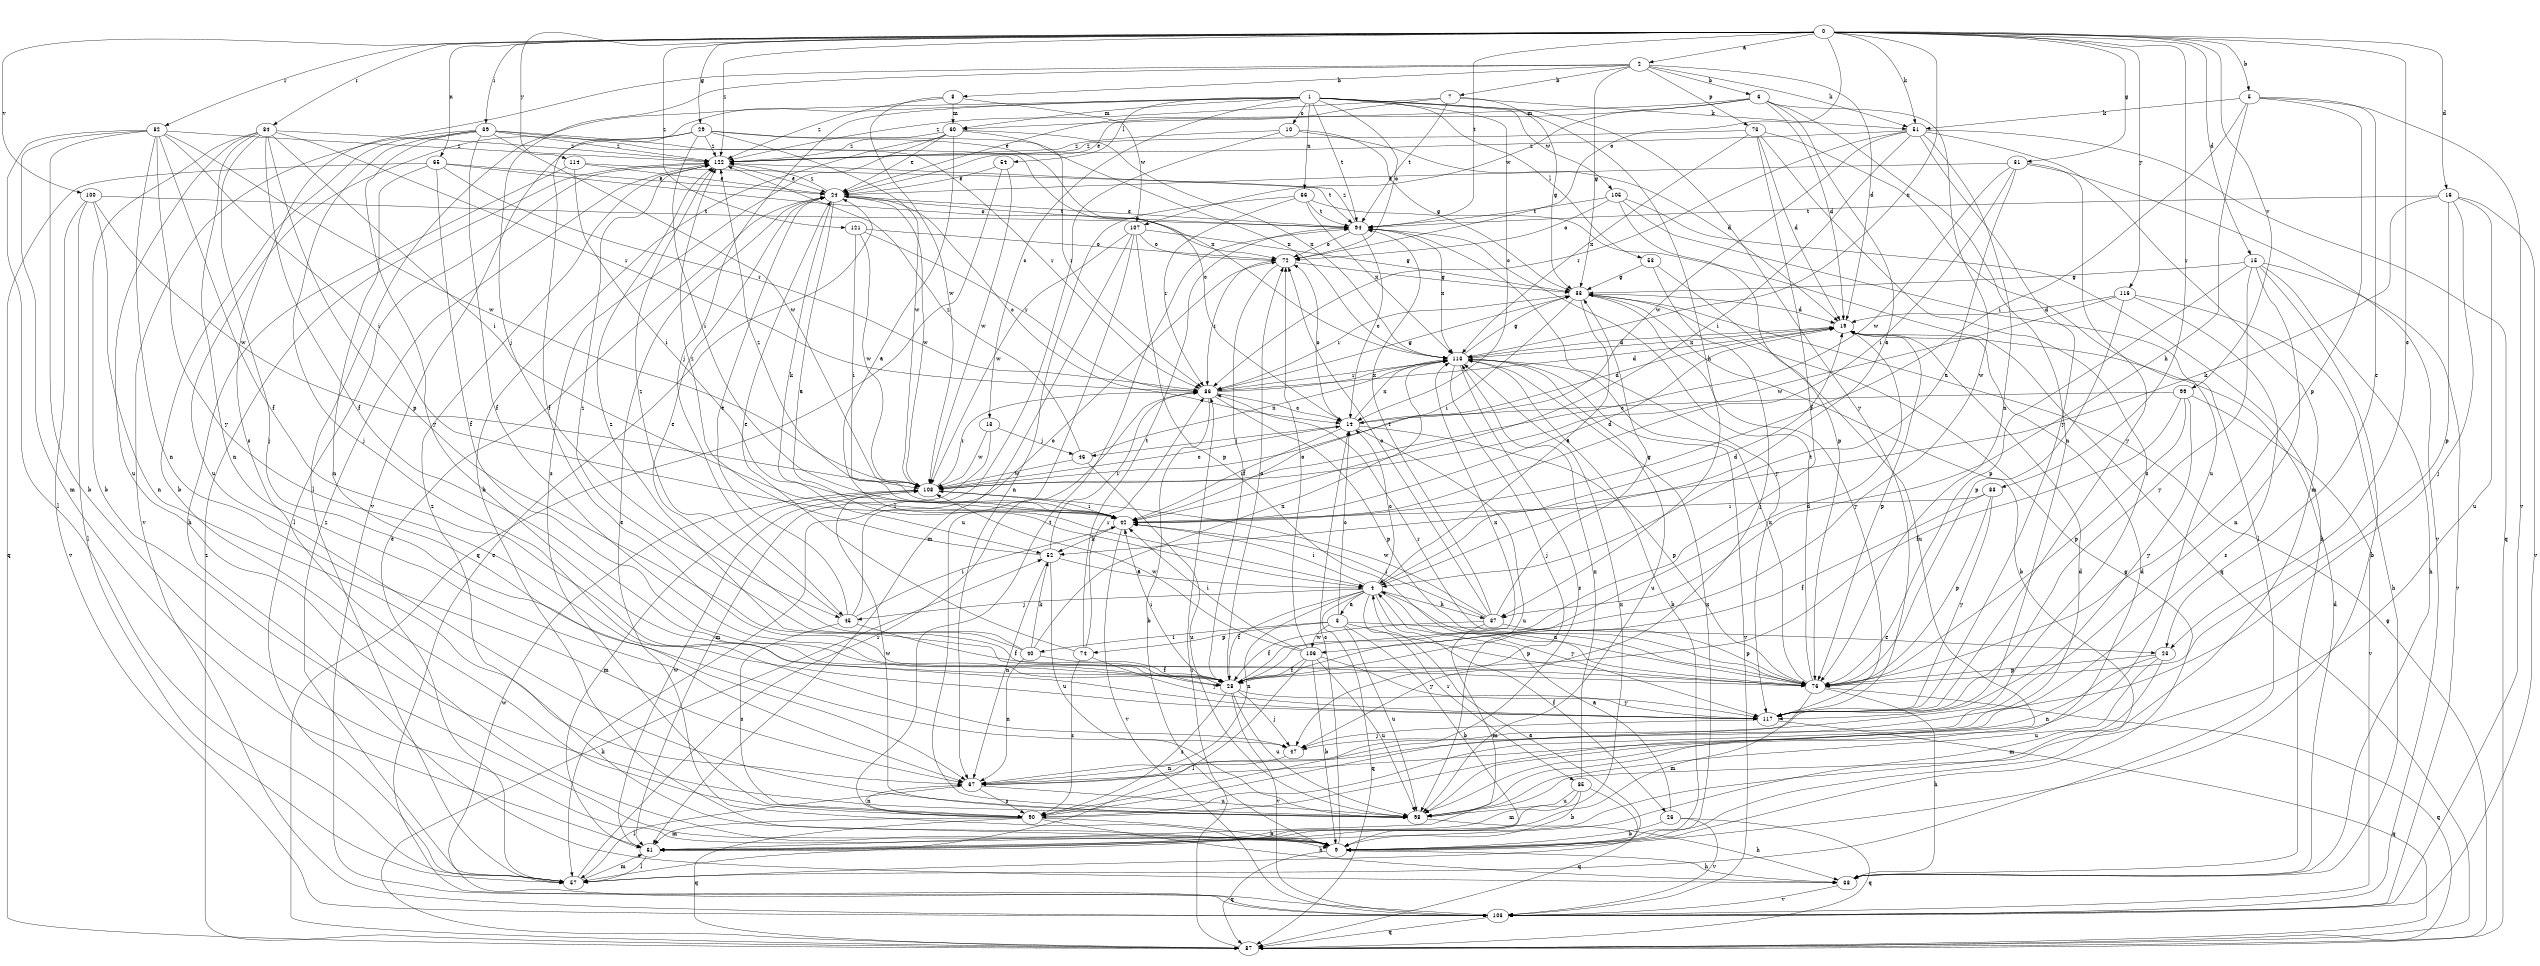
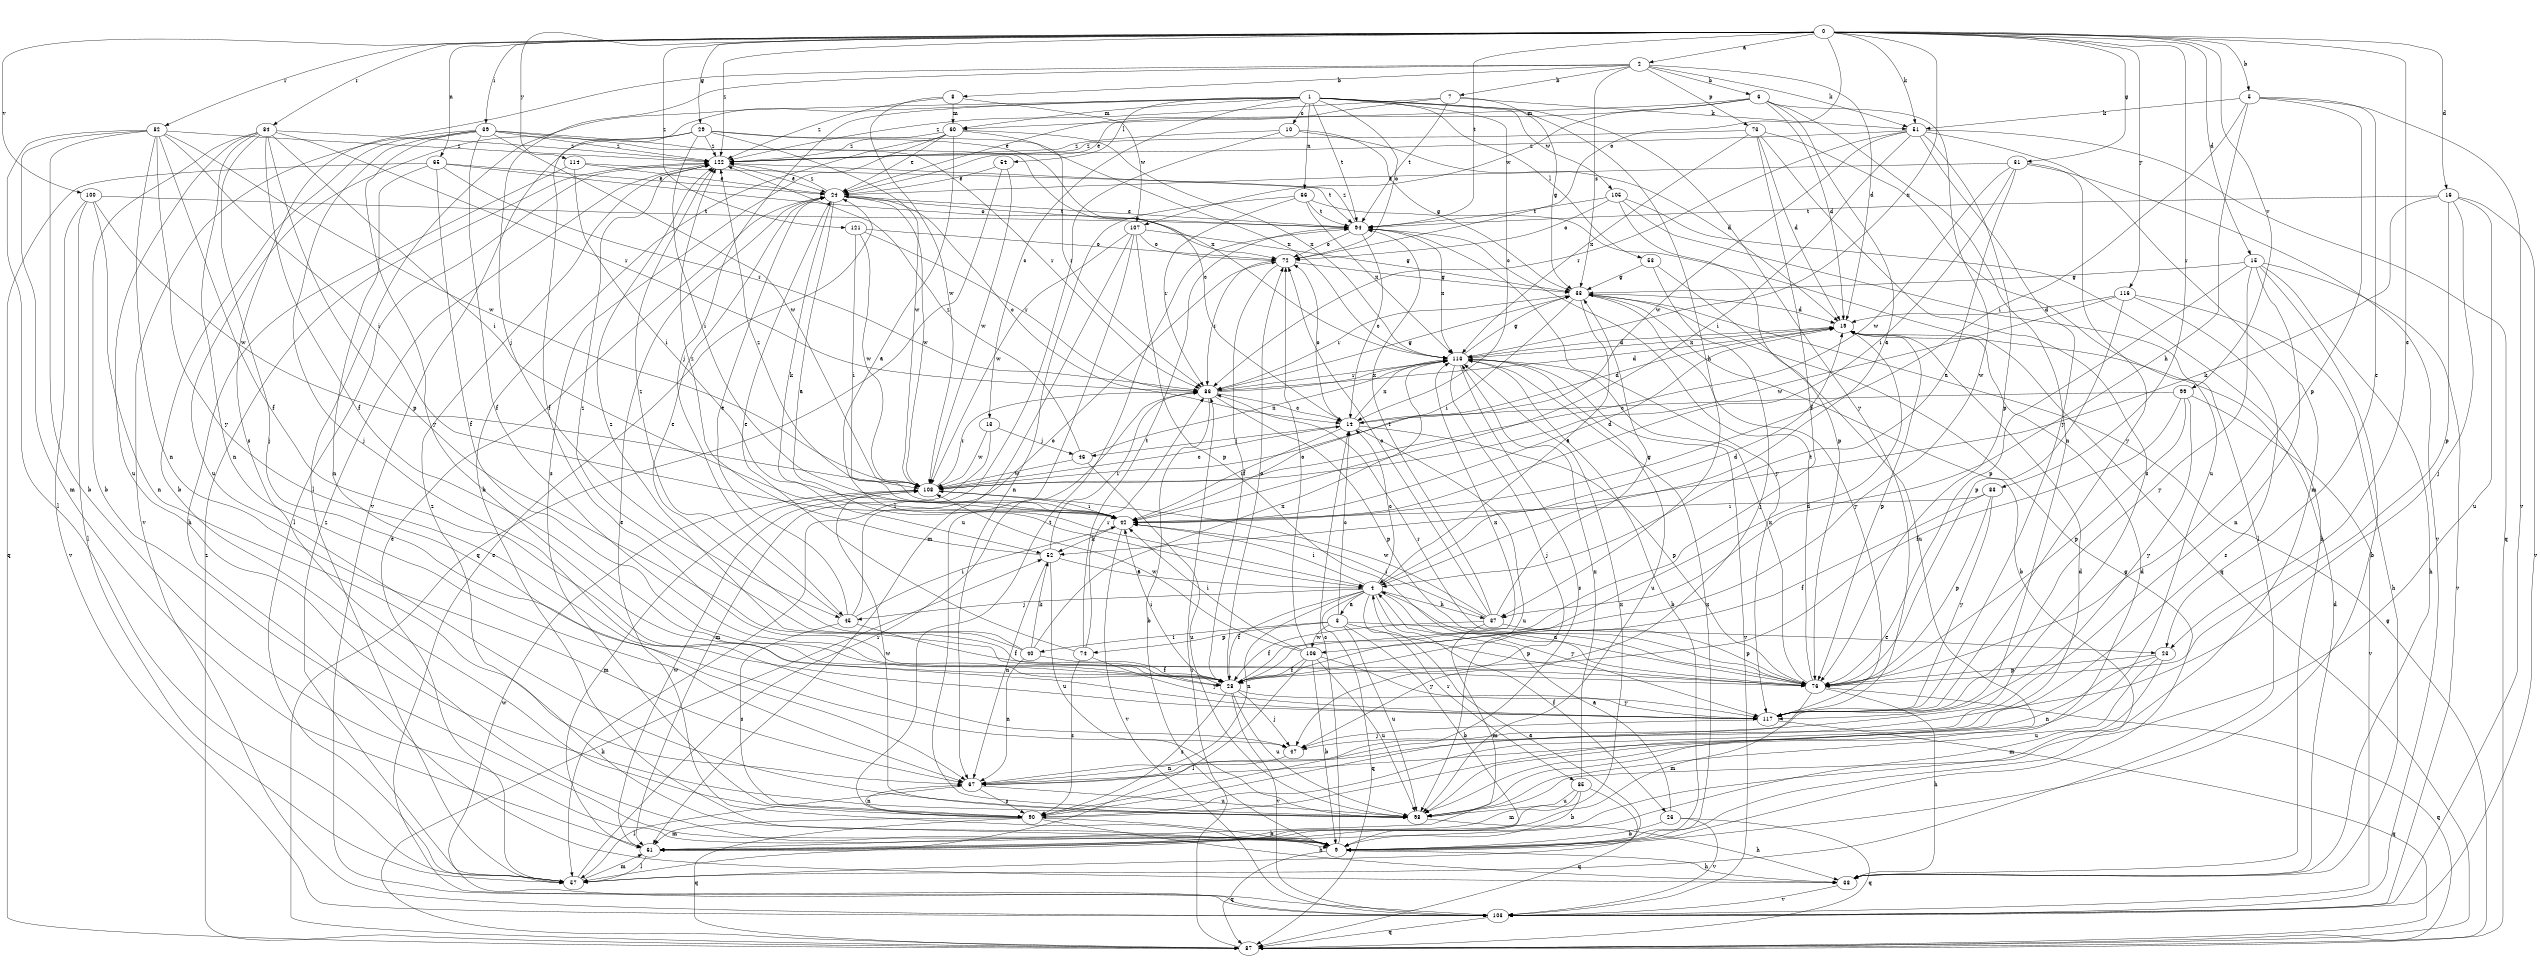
  strict digraph {
    0
    2
    5
    15
    16
    23
    29
    31
    39
    51
    65
    72
    82
    83
    84
    94
    99
    100
    113
    114
    116
    121
    122
    45
    6
    7
    8
    19
    33
    73
    90
    37
    103
    76
    42
    117
    9
    67
    38
    98
    47
    52
    61
    14
    28
    108
    4
    24
    86
    n50 [label=87]
    57
    1
    10
    13
    53
    54
    60
    66
    105
    46
    106
    107
    3
    40
    74
    26
    85
    0 -> 2 [label=a]
    0 -> 5 [label=b]
    0 -> 15 [label=d]
    0 -> 16 [label=d]
    0 -> 23 [label=e]
    0 -> 29 [label=g]
    0 -> 31 [label=g]
    0 -> 39 [label=i]
    0 -> 51 [label=k]
    0 -> 65 [label=n]
    0 -> 72 [label=o]
    0 -> 82 [label=r]
    0 -> 83 [label=r]
    0 -> 84 [label=r]
    0 -> 94 [label=t]
    0 -> 99 [label=v]
    0 -> 100 [label=v]
    0 -> 113 [label=x]
    0 -> 114 [label=y]
    0 -> 116 [label=y]
    0 -> 121 [label=z]
    0 -> 122 [label=z]
    2 -> 51 [label=k]
    2 -> 45 [label=j]
    2 -> 6 [label=b]
    2 -> 7 [label=b]
    2 -> 8 [label=b]
    2 -> 19 [label=d]
-   2 -> 33 [label=g]
+   2 -> 33 [label=s]
    2 -> 73 [label=p]
    2 -> 90 [label=s]
    5 -> 23 [label=e]
    5 -> 51 [label=k]
    5 -> 37 [label=h]
    5 -> 103 [label=v]
    5 -> 76 [label=p]
    5 -> 42 [label=i]
    15 -> 33 [label=g]
    15 -> 103 [label=v]
    15 -> 76 [label=p]
    15 -> 117 [label=y]
    15 -> 9 [label=b]
    15 -> 67 [label=n]
    15 -> 38 [label=h]
    16 -> 94 [label=t]
    16 -> 103 [label=v]
    16 -> 76 [label=p]
    16 -> 98 [label=u]
    16 -> 47 [label=j]
    16 -> 52 [label=k]
    23 -> 76 [label=p]
    23 -> 67 [label=n]
    23 -> 98 [label=u]
    23 -> 61 [label=m]
    29 -> 113 [label=x]
    29 -> 122 [label=z]
    29 -> 42 [label=i]
    29 -> 98 [label=u]
    29 -> 14 [label=c]
    29 -> 28 [label=f]
    29 -> 108 [label=w]
    31 -> 103 [label=v]
    31 -> 42 [label=i]
    31 -> 117 [label=y]
    31 -> 108 [label=w]
    31 -> 4 [label=a]
    31 -> 24 [label=e]
    39 -> 113 [label=x]
    39 -> 122 [label=z]
    39 -> 103 [label=v]
    39 -> 117 [label=y]
    39 -> 9 [label=b]
    39 -> 47 [label=j]
    39 -> 28 [label=f]
    39 -> 108 [label=w]
    39 -> 86 [label=r]
    51 -> 122 [label=z]
-   51 -> 76 [label=n]
+   51 -> 76 [label=p]
    51 -> 42 [label=i]
    51 -> 117 [label=y]
    51 -> 61 [label=m]
    51 -> 108 [label=w]
    51 -> 86 [label=r]
    51 -> n50 [label=q]
    65 -> 72 [label=o]
    65 -> 67 [label=n]
    65 -> 28 [label=f]
    65 -> 24 [label=e]
    65 -> 86 [label=r]
    65 -> n50 [label=q]
    72 -> 33 [label=g]
    72 -> 28 [label=f]
    72 -> 86 [label=r]
    82 -> 122 [label=z]
    82 -> 42 [label=i]
    82 -> 117 [label=y]
    82 -> 9 [label=b]
    82 -> 67 [label=n]
    82 -> 61 [label=m]
    82 -> 28 [label=f]
    82 -> 108 [label=w]
    82 -> 57 [label=l]
    83 -> 76 [label=p]
    83 -> 42 [label=i]
    83 -> 117 [label=y]
    83 -> 28 [label=f]
    84 -> 122 [label=z]
    84 -> 76 [label=p]
    84 -> 42 [label=i]
    84 -> 9 [label=b]
    84 -> 67 [label=n]
    84 -> 98 [label=u]
    84 -> 47 [label=j]
    84 -> 28 [label=f]
    84 -> 86 [label=r]
    94 -> 72 [label=o]
    94 -> 113 [label=x]
    94 -> 122 [label=z]
    94 -> 117 [label=y]
    94 -> 14 [label=c]
    94 -> 24 [label=e]
    99 -> 103 [label=v]
    99 -> 76 [label=p]
    99 -> 117 [label=y]
    99 -> 14 [label=c]
    99 -> 28 [label=f]
    100 -> 94 [label=t]
    100 -> 103 [label=v]
    100 -> 67 [label=n]
    100 -> 108 [label=w]
    100 -> 57 [label=l]
    113 -> 19 [label=d]
    113 -> 33 [label=g]
    113 -> 90 [label=s]
    113 -> 103 [label=v]
    113 -> 9 [label=b]
    113 -> 98 [label=u]
    113 -> 47 [label=j]
    113 -> 86 [label=r]
    114 -> 94 [label=t]
    114 -> 42 [label=i]
    114 -> 38 [label=h]
    114 -> 24 [label=e]
    116 -> 19 [label=d]
    116 -> 90 [label=s]
    116 -> 76 [label=p]
    116 -> 38 [label=h]
    116 -> 108 [label=w]
    121 -> 72 [label=o]
    121 -> 42 [label=i]
    121 -> 108 [label=w]
    121 -> 86 [label=r]
    122 -> 24 [label=e]
    122 -> 57 [label=l]
    45 -> 72 [label=o]
    45 -> 122 [label=z]
    45 -> 90 [label=s]
    45 -> 42 [label=i]
    45 -> 28 [label=f]
    45 -> 24 [label=e]
    6 -> 19 [label=d]
    6 -> 67 [label=n]
    6 -> 4 [label=a]
    6 -> 24 [label=e]
    6 -> 60 [label=m]
    6 -> 106 [label=w]
    6 -> 107 [label=w]
    7 -> 51 [label=k]
    7 -> 94 [label=t]
    7 -> 122 [label=z]
    7 -> 33 [label=g]
    7 -> 24 [label=e]
    8 -> 122 [label=z]
    8 -> 108 [label=w]
    8 -> 60 [label=m]
    8 -> 107 [label=w]
    19 -> 113 [label=x]
    19 -> 76 [label=p]
    33 -> 19 [label=d]
    33 -> 42 [label=i]
    33 -> 117 [label=y]
    33 -> 9 [label=b]
    33 -> 4 [label=a]
    33 -> 86 [label=r]
    73 -> 113 [label=x]
    73 -> 122 [label=z]
    73 -> 19 [label=d]
    73 -> 90 [label=s]
    73 -> 98 [label=u]
    73 -> 28 [label=f]
    90 -> 94 [label=t]
    90 -> 19 [label=d]
    90 -> 9 [label=b]
    90 -> 67 [label=n]
    90 -> 38 [label=h]
    90 -> 61 [label=m]
    90 -> n50 [label=q]
    37 -> 72 [label=o]
    37 -> 94 [label=t]
    37 -> 33 [label=g]
    37 -> 76 [label=p]
    37 -> 42 [label=i]
    37 -> 61 [label=m]
    37 -> 28 [label=f]
    37 -> 108 [label=w]
    103 -> 108 [label=w]
    103 -> 24 [label=e]
    103 -> n50 [label=q]
    76 -> 94 [label=t]
    76 -> 113 [label=x]
    76 -> 122 [label=z]
    76 -> 38 [label=h]
    76 -> 61 [label=m]
    76 -> 4 [label=a]
    76 -> 86 [label=r]
    76 -> n50 [label=q]
    42 -> 122 [label=z]
    42 -> 19 [label=d]
    42 -> 103 [label=v]
    42 -> 52 [label=k]
    117 -> 47 [label=j]
    117 -> n50 [label=q]
    9 -> 113 [label=x]
    9 -> 122 [label=z]
    9 -> 33 [label=g]
    9 -> 38 [label=h]
    9 -> 14 [label=c]
    9 -> 24 [label=e]
    9 -> n50 [label=q]
    67 -> 90 [label=s]
    67 -> 98 [label=u]
    67 -> 57 [label=l]
    38 -> 19 [label=d]
    38 -> 103 [label=v]
    98 -> 19 [label=d]
    98 -> 38 [label=h]
    98 -> 108 [label=w]
    47 -> 67 [label=n]
    52 -> 122 [label=z]
    52 -> 67 [label=n]
    52 -> 98 [label=u]
    52 -> 4 [label=a]
    52 -> 86 [label=r]
    61 -> 113 [label=x]
    61 -> 108 [label=w]
    61 -> 57 [label=l]
    14 -> 72 [label=o]
    14 -> 113 [label=x]
    14 -> 19 [label=d]
    14 -> 76 [label=p]
    14 -> 42 [label=i]
    14 -> 98 [label=u]
    14 -> 46 [label=j]
    28 -> 72 [label=o]
    28 -> 113 [label=x]
    28 -> 19 [label=d]
    28 -> 90 [label=s]
    28 -> 103 [label=v]
    28 -> 42 [label=i]
    28 -> 117 [label=y]
    28 -> 98 [label=u]
    28 -> 47 [label=j]
    108 -> 42 [label=i]
    108 -> 61 [label=m]
    108 -> 14 [label=c]
    108 -> 86 [label=r]
    4 -> 45 [label=j]
    4 -> 19 [label=d]
    4 -> 37 [label=h]
    4 -> 42 [label=i]
    4 -> 117 [label=y]
    4 -> 67 [label=n]
    4 -> 14 [label=c]
    4 -> 28 [label=f]
    4 -> n50 [label=q]
    4 -> 3 [label=a]
    4 -> 26 [label=f]
    4 -> 85 [label=r]
    24 -> 94 [label=t]
    24 -> 122 [label=z]
    24 -> 52 [label=k]
    24 -> 14 [label=c]
    24 -> 108 [label=w]
    24 -> 4 [label=a]
    86 -> 113 [label=x]
    86 -> 19 [label=d]
    86 -> 33 [label=g]
    86 -> 76 [label=p]
    86 -> 9 [label=b]
    86 -> 14 [label=c]
    n50 -> 122 [label=z]
    n50 -> 33 [label=g]
    n50 -> 52 [label=k]
    n50 -> 86 [label=r]
    57 -> 122 [label=z]
    57 -> 61 [label=m]
    57 -> 4 [label=a]
    57 -> 24 [label=e]
    57 -> 86 [label=r]
    1 -> 72 [label=o]
    1 -> 94 [label=t]
    1 -> 45 [label=j]
    1 -> 37 [label=h]
    1 -> 103 [label=v]
    1 -> 117 [label=y]
    1 -> 14 [label=c]
    1 -> 57 [label=l]
    1 -> 10 [label=c]
    1 -> 13 [label=c]
    1 -> 53 [label=l]
    1 -> 54 [label=l]
    1 -> 60 [label=m]
    1 -> 66 [label=n]
    1 -> 105 [label=w]
    10 -> 122 [label=z]
    10 -> 19 [label=d]
    10 -> 33 [label=g]
    10 -> 57 [label=l]
    13 -> 61 [label=m]
    13 -> 108 [label=w]
    13 -> 46 [label=j]
    53 -> 33 [label=g]
    53 -> 98 [label=u]
    53 -> 47 [label=j]
    54 -> 108 [label=w]
    54 -> 24 [label=e]
    54 -> n50 [label=q]
    60 -> 113 [label=x]
    60 -> 122 [label=z]
    60 -> 90 [label=s]
    60 -> 9 [label=b]
    60 -> 4 [label=a]
    60 -> 24 [label=e]
    60 -> 86 [label=r]
    66 -> 94 [label=t]
    66 -> 113 [label=x]
    66 -> 67 [label=n]
    66 -> 86 [label=r]
    66 -> n50 [label=q]
    105 -> 72 [label=o]
    105 -> 94 [label=t]
    105 -> 76 [label=p]
    105 -> 38 [label=h]
    105 -> 57 [label=l]
    46 -> 113 [label=x]
    46 -> 122 [label=z]
    46 -> 98 [label=u]
    46 -> 108 [label=w]
    106 -> 72 [label=o]
    106 -> 42 [label=i]
    106 -> 117 [label=y]
    106 -> 9 [label=b]
    106 -> 98 [label=u]
    106 -> 28 [label=f]
    106 -> 108 [label=w]
    106 -> 57 [label=l]
    107 -> 72 [label=o]
    107 -> 33 [label=g]
    107 -> 76 [label=p]
    107 -> 98 [label=u]
    107 -> 61 [label=m]
    107 -> 108 [label=w]
    3 -> 23 [label=e]
    3 -> 76 [label=p]
    3 -> 9 [label=b]
    3 -> 98 [label=u]
    3 -> 14 [label=c]
    3 -> 106 [label=w]
    3 -> 40 [label=i]
    3 -> 74 [label=p]
    40 -> 113 [label=x]
    40 -> 122 [label=z]
    40 -> 67 [label=n]
    40 -> 52 [label=k]
    40 -> 28 [label=f]
    40 -> 24 [label=e]
    74 -> 94 [label=t]
    74 -> 90 [label=s]
    74 -> 117 [label=y]
    74 -> 24 [label=e]
    74 -> 86 [label=r]
    26 -> 103 [label=v]
    26 -> 9 [label=b]
    26 -> 4 [label=a]
    26 -> n50 [label=q]
    85 -> 113 [label=x]
    85 -> 9 [label=b]
    85 -> 98 [label=u]
    85 -> 61 [label=m]
    85 -> n50 [label=q]
  }
